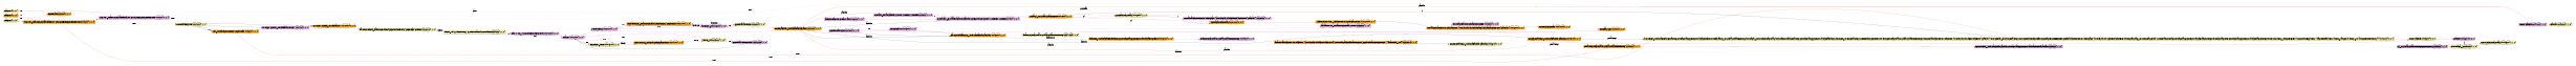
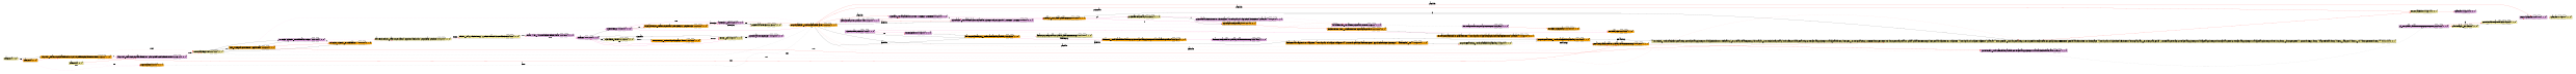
  digraph {
    rankdir=LR
    node [fillcolor=plum shape=cylinder style=filled]
    edge [arrowhead=box color=deeppink style=solid]
    n1 [fillcolor=orange label="Set<IProject> projectList = new LinkedHashSet<>()@@@7@@@['0', '1', '0']"]
    n2 [fillcolor=khaki label="final ISelection selection = PlatformUI.getWorkbench().getActiveWorkbenchWindow().getActivePage().getSelection()@@@8@@@['1', '1', '0']"]
    n3 [fillcolor=khaki label="selection != null && !selection.isEmpty() && selection instanceof IStructuredSelection@@@9@@@['1', '1', '0']" shape=folder]
    n4 [fillcolor=khaki label="Object element = iter.next()@@@13@@@['1', '1', '0']"]
    n5 [fillcolor=orange label="IResource resource = RuntimeUtils.getObjectAdapter(element,)@@@14@@@['1', '1', '0']" shape=folder]
    n6 [fillcolor=khaki label="resource != null@@@15@@@['1', '1', '0']" shape=folder]
    n7 [label="item.setImage(DBeaverIcons.getImage(DBIcon.PROJECT))@@@39@@@['1', '1', '0']" shape=folder]
    n8 [fillcolor=orange label="item.setText(project.getName())@@@40@@@['1', '1', '0']"]
    n9 [fillcolor=orange label="item.setData(project)@@@41@@@['1', '1', '0']"]
    n10 [fillcolor=khaki label="setControl(placeholder)@@@55@@@['0', '0', '1']"]
    n11 [label="updateState()@@@56@@@['0', '0', '1']"]
    n12 [fillcolor=orange label="viewer.addCheckStateListener(new ICheckStateListener(){@Override public void checkStateChanged(CheckStateChangedEvent event){updateState()}})@@@13@@@['0', '0', '1']"]
    n13 [fillcolor=orange label="Composite generalSettings = UIUtils.createPlaceholder(placeholder,3)@@@19@@@['1', '1', '1']" shape=folder]
    n14 [fillcolor=khaki label="{overwriteCheck = UIUtils.createCheckbox(generalSettings,CoreMessages.dialog_project_export_wizard_page_checkbox_overwrite_files,false)gd = new GridData(GridData.BEGINNING)gd.horizontalSpan = 3overwriteCheck.setLayoutData(gd)UIUtils.createControlLabel(generalSettings,CoreMessages.dialog_project_export_wizard_page_label_directory)directoryText = new Text(generalSettings,SWT.BORDER)directoryText.setText(outDir)directoryText.setLayoutData(new GridData(GridData.FILL_HORIZONTAL))directoryText.addModifyListener(new ModifyListener(){@Override public void modifyText(ModifyEvent e){updateState()}})Button openFolder = new Button(generalSettings,SWT.PUSH)openFolder.setImage(DBeaverIcons.getImage(DBIcon.TREE_FOLDER))openFolder.addSelectionListener(new SelectionAdapter(){@Override public void widgetSelected(SelectionEvent e){DirectoryDialog dialog = new DirectoryDialog(getShell(),SWT.NONE)dialog.setMessage(CoreMessages.dialog_project_export_wizard_page_dialog_choose_export_dir_message)dialog.setText(CoreMessages.dialog_project_export_wizard_page_dialog_choose_export_dir_text)String directory = directoryText.getText()if (!CommonUtils.isEmpty(directory)) {dialog.setFilterPath(directory)}directory = dialog.open()if (directory != null) {directoryText.setText(directory)}}})}@@@21@@@['0', '0', '1']" shape=folder]
    n15 [fillcolor=orange label="generalSettings.setLayoutData(new GridData(GridData.FILL_HORIZONTAL))@@@20@@@['1', '1', '1']"]
    n16 [label="gd = new GridData(GridData.HORIZONTAL_ALIGN_BEGINNING)@@@91@@@['1', '1', '0']" shape=folder]
    n17 [fillcolor=khaki label="gd.horizontalSpan = 3@@@92@@@['1', '1', '0']"]
    n18 [fillcolor=khaki label="exportDriverCheck.setLayoutData(gd)@@@93@@@['1', '1', '0']"]
    n19 [label="setControl(placeholder)@@@94@@@['1', '1', '0']" shape=folder]
    n20 [fillcolor=khaki label="CommonUtils.isEmpty(outDir)@@@4@@@['1', '1', '1']"]
    n21 [fillcolor=orange label="outDir = RuntimeUtils.getUserHomeDir().getAbsolutePath()@@@5@@@['1', '1', '1']" shape=folder]
    n22 [fillcolor=orange label="Composite placeholder = UIUtils.createPlaceholder(parent,1)@@@7@@@['1', '1', '1']"]
    n23 [label="Set<IProject> projectList = new LinkedHashSet<IProject>()@@@7@@@['1', '0', '0']"]
    n24 [label="exportDriverCheck = UIUtils.createCheckbox(placeholder,CoreMessages.dialog_project_export_wizard_start_checkbox_libraries,false)@@@90@@@['1', '1', '0']" shape=folder]
    n25 [label="placeholder.setLayout(new GridLayout(1,false))@@@8@@@['1', '1', '1']" shape=folder]
    n26 [label="scriptsNavigator = new DatabaseNavigatorTree(placeholder,ScriptsExportUtils.getScriptsNode(),SWT.BORDER | SWT.CHECK)@@@9@@@['0', '0', '1']" shape=folder]
    n27 [label="projectsTable = new Table(placeholder,SWT.MULTI | SWT.CHECK | SWT.BORDER)@@@28@@@['1', '1', '0']"]
    n28 [fillcolor=orange label="final Composite fileNameGroup = UIUtils.createPlaceholder(placeholder,2)@@@46@@@['1', '1', '0']"]
    n29 [fillcolor=khaki label="Composite generalSettings = UIUtils.createPlaceholder(placeholder,3)@@@58@@@['1', '1', '0']"]
    n30 [label="String outDir = DBeaverCore.getGlobalPreferenceStore().getString(PREF_SCRIPTS_EXPORT_OUT_DIR)@@@3@@@['0', '0', '1']" shape=folder]
    n31 [label="fileNameText.setLayoutData(new GridData(GridData.FILL_HORIZONTAL))@@@49@@@['1', '1', '0']"]
    n32 [fillcolor=orange label="fileNameText.addModifyListener(new ModifyListener(){@Override public void modifyText(ModifyEvent e){if (!CommonUtils.equalObjects(fileNameText.getText(),getArchiveFileName(getProjectsToExport()))) {fileNameEdited = true}}})@@@50@@@['1', '1', '0']" shape=folder]
    n33 [label="Iterator<?> iter = ((IStructuredSelection)selection).iterator()@@@10@@@['1', '1', '0']"]
    n34 [label="iter.hasNext()@@@11@@@['1', '1', '0']"]
    n35 [label="projectList.isEmpty()@@@20@@@['1', '1', '0']" shape=folder]
    n36 [label="activeProject != null@@@22@@@['1', '1', '0']"]
    n37 [fillcolor=orange label="IProject activeProject = DBeaverCore.getInstance().getProjectRegistry().getActiveProject()@@@21@@@['1', '1', '0']" shape=folder]
    n38 [fillcolor=khaki label="projectList.add(activeProject)@@@23@@@['1', '1', '0']"]
    n39 [fillcolor=orange label="GridData gd = new GridData(GridData.FILL_BOTH)@@@10@@@['1', '1', '1']"]
    n40 [label="final TableItem item = new TableItem(projectsTable,SWT.NONE)@@@38@@@['1', '1', '0']" shape=folder]
    n41 [fillcolor=khaki label="fileNameGroup.setLayoutData(new GridData(GridData.FILL_HORIZONTAL))@@@47@@@['1', '1', '0']" shape=folder]
    n42 [fillcolor=orange label="fileNameText = UIUtils.createLabelText(fileNameGroup,CoreMessages.dialog_project_export_wizard_start_label_output_file,null)@@@48@@@['1', '1', '0']"]
    n43 [label="projectList.add(resource.getProject())@@@16@@@['1', '1', '0']"]
    n44 [label="projectList.contains(project)@@@42@@@['1', '1', '0']" shape=folder]
    n45 [label="item.setChecked(true)@@@43@@@['1', '1', '0']" shape=folder]
    n46 [fillcolor=orange label="createControl['0', '1', '0']" shape=folder]
    n47 [fillcolor=orange label="Composite parent@@@2@@@['1', '1', '1']"]
    n48 [fillcolor=orange label="String outDir = DBeaverCore.getGlobalPreferenceStore().getString(PREF_PROJECTS_EXPORT_OUT_DIR)@@@3@@@['1', '1', '0']" shape=folder]
    n49 [fillcolor=khaki label="projectsTable.setLayoutData(gd)@@@30@@@['1', '1', '0']"]
    n50 [fillcolor=orange label="scriptsNavigator.setLayoutData(gd)@@@11@@@['0', '0', '1']" shape=folder]
    n51 [label="projectsTable.addSelectionListener(new SelectionAdapter(){@Override public void widgetSelected(SelectionEvent e){updateState()}})@@@31@@@['1', '1', '0']"]
    n52 [fillcolor=orange label="CheckboxTreeViewer viewer = (CheckboxTreeViewer)scriptsNavigator.getViewer()@@@12@@@['0', '0', '1']" shape=folder]
    n53 [fillcolor=khaki label="updateState()@@@95@@@['1', '1', '0']" shape=folder]
    n54 [fillcolor=khaki label="createControl['0', '0', '1']" shape=folder]
    n55 [fillcolor=khaki label="createControl['1', '0', '0']"]
    n1 -> n2 [style=dotted]
    n2 -> n3 [arrowhead=dot]
    n2 -> n3 [arrowhead=normal color=red label=selection style=dotted]
    n3 -> n33 [arrowhead=normal color=red label=true style=dotted]
    n3 -> n33 [arrowhead=dot color=black]
    n3 -> n34 [arrowhead=normal label=true style=dotted]
    n3 -> n35 [arrowhead=normal style=dotted]
    n4 -> n5 [arrowhead=dot label=element style=dotted]
    n4 -> n5 [arrowhead=dot color=black]
    n5 -> n6 [arrowhead=dot color=red label=resource]
    n5 -> n6 [style=dotted]
    n6 -> n34
    n6 -> n43 [color=black label=true style=dotted]
    n6 -> n43 [arrowhead=dot color=black style=dotted]
    n7 -> n8 [arrowhead=normal color=red]
    n8 -> n9 [style=dotted]
    n10 -> n11 [arrowhead=normal color=red]
    n12 -> n13 [arrowhead=dot]
    n13 -> n14 [color=black label=generalSettings]
    n13 -> n15 [arrowhead=dot color=black style=dotted]
    n14 -> n10 [color=red]
    n15 -> n14 [arrowhead=normal color=black style=dotted]
    n15 -> n24 [color=red]
    n16 -> n17 [color=red]
    n16 -> n18 [color=red label=gd]
    n17 -> n18 [color=black]
    n18 -> n19 [color=red style=dotted]
    n19 -> n53 [arrowhead=normal color=red style=dotted]
    n20 -> n1 [color=black]
    n20 -> n21 [arrowhead=normal color=black]
    n20 -> n21 [arrowhead=dot color=black label=true]
    n20 -> n22 [arrowhead=dot color=black style=dotted]
    n20 -> n23 [color=black]
    n21 -> n1 [arrowhead=normal color=red]
    n21 -> n14 [arrowhead=dot color=red label=outDir]
    n21 -> n15 [label=outDir style=dotted]
    n21 -> n22 [arrowhead=normal style=dotted]
    n21 -> n23 [arrowhead=dot color=black]
    n22 -> n10 [color=red label=placeholder]
    n22 -> n13 [color=black label=placeholder]
    n22 -> n19 [color=red label=placeholder]
    n22 -> n24 [arrowhead=dot color=red label=placeholder style=dotted]
    n22 -> n25 [style=dotted]
    n22 -> n26 [arrowhead=normal color=black label=placeholder]
    n22 -> n27 [arrowhead=normal color=red label=placeholder]
    n22 -> n28 [arrowhead=dot color=black label=placeholder]
    n22 -> n29 [color=red label=placeholder style=dotted]
    n23 -> n1 [label=0]
    n23 -> n2 [arrowhead=dot style=dotted]
    n24 -> n16 [arrowhead=dot color=black style=dotted]
    n25 -> n26 [arrowhead=normal color=red]
    n25 -> n27 [color=red]
    n26 -> n39
    n27 -> n26 [arrowhead=normal color=red label=0 style=dotted]
    n27 -> n39 [arrowhead=dot]
    n27 -> n40 [label=projectsTable style=dotted]
    n28 -> n41 [arrowhead=normal style=dotted]
    n28 -> n42 [arrowhead=dot label=fileNameGroup]
    n29 -> n13 [arrowhead=normal color=black style=dotted]
    n29 -> n15 [arrowhead=dot label=generalSettings style=dotted]
    n30 -> n14 [color=red label=outDir style=dotted]
    n30 -> n20 [label=outDir style=dotted]
    n30 -> n20 [arrowhead=dot color=red style=dotted]
    n31 -> n32 [color=red style=dotted]
    n32 -> n29 [arrowhead=dot color=black]
    n33 -> n34 [style=dotted]
    n34 -> n4 [arrowhead=normal color=black label=true]
    n34 -> n4 [arrowhead=normal color=black]
    n34 -> n5 [arrowhead=normal label=true]
-   n34 -> n6 [arrowhead=dot label=true style=dotted]
+   n34 -> n6 [arrowhead=dot label=projectsTable style=dotted]
    n34 -> n35 [arrowhead=normal color=black]
    n35 -> n22 [arrowhead=normal]
    n35 -> n36 [arrowhead=normal label=true]
    n35 -> n37 [color=black]
    n35 -> n37 [color=red label=true]
    n36 -> n22 [arrowhead=dot color=red]
    n36 -> n38 [arrowhead=dot color=black label=true]
    n36 -> n38 [arrowhead=normal color=black]
    n37 -> n36 [arrowhead=dot color=red label=activeProject]
    n37 -> n36 [arrowhead=dot]
    n37 -> n38 [arrowhead=normal color=red label=activeProject style=dotted]
    n38 -> n22 [arrowhead=dot color=black style=dotted]
    n39 -> n14 [arrowhead=normal color=black label=gd]
    n39 -> n49 [color=black style=dotted]
    n39 -> n49 [arrowhead=normal label=gd]
    n39 -> n50 [arrowhead=normal label=gd style=dotted]
    n39 -> n50 [arrowhead=dot]
    n40 -> n7 [arrowhead=dot color=black style=dotted]
    n41 -> n42 [arrowhead=normal color=black style=dotted]
    n42 -> n31
    n43 -> n34 [color=black]
    n44 -> n9 [arrowhead=dot]
    n44 -> n28 [color=black]
    n44 -> n40 [arrowhead=dot style=dotted]
    n44 -> n45 [arrowhead=normal]
    n44 -> n45 [color=red label=true style=dotted]
    n45 -> n28 [arrowhead=dot color=black]
    n45 -> n40 [color=red style=dotted]
    n46 -> n47 [arrowhead=dot label=true style=dotted]
    n46 -> n48
    n47 -> n22 [arrowhead=normal color=black label=parent style=dotted]
    n48 -> n15 [color=red label=outDir]
    n48 -> n20 [color=red label=outDir style=dotted]
    n48 -> n20 [color=red style=dotted]
    n48 -> n30 [arrowhead=normal label=0]
    n49 -> n50 [arrowhead=normal color=black label=0]
    n49 -> n51 [arrowhead=normal]
    n50 -> n52 [color=red]
    n51 -> n40 [arrowhead=normal color=red style=dotted]
    n52 -> n12 [arrowhead=normal color=black]
    n54 -> n30 [arrowhead=dot color=red]
    n54 -> n47 [arrowhead=dot label=true style=dotted]
-   n55 -> n47 [arrowhead=dot label=true]
+   n55 -> n46 [arrowhead=dot label=true]
    n55 -> n48 [color=black]
  }
